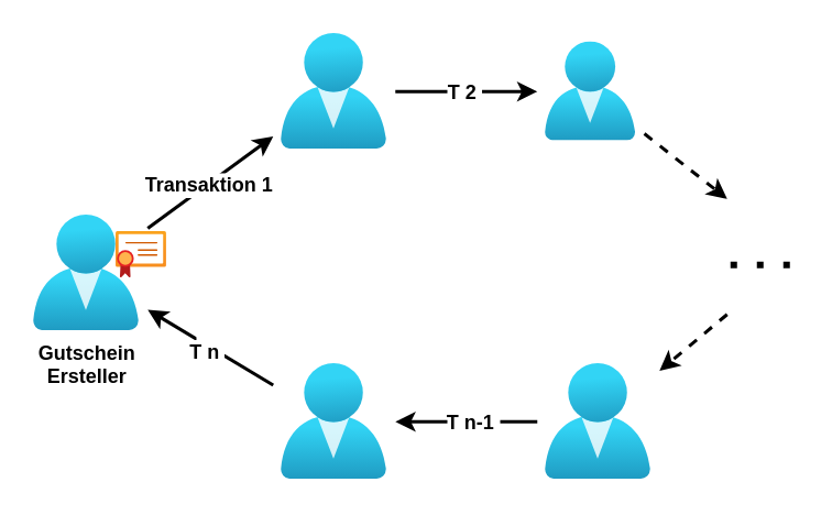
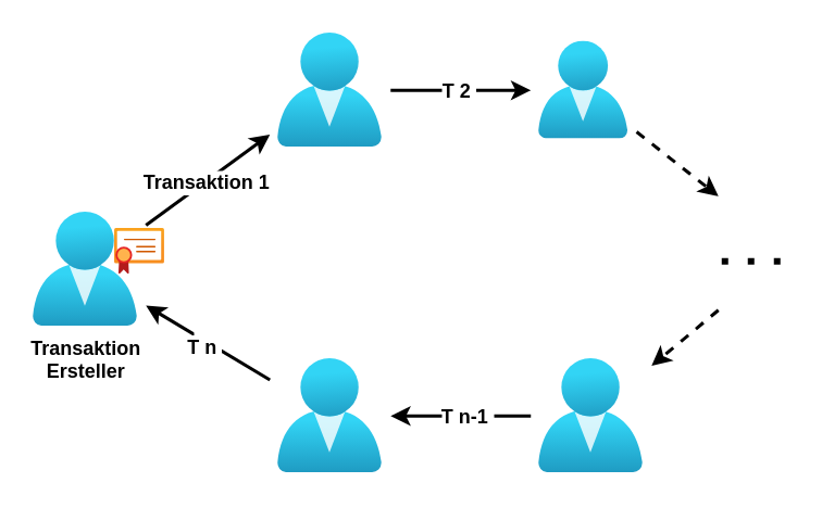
  <mxCell id="0" />
  <mxCell id="1" parent="0" />
  <mxCell id="2" style="edgeStyle=none;rounded=0;orthogonalLoop=1;jettySize=auto;html=1;sourcePerimeterSpacing=5;endArrow=classic;endFill=1;targetPerimeterSpacing=5;startArrow=none;startFill=0;strokeWidth=2;" parent="1" source="4" target="5" edge="1"><mxGeometry relative="1" as="geometry"><mxPoint x="231.834" y="213" as="targetPoint" /></mxGeometry></mxCell>
  <mxCell id="3" value="&lt;font style=&quot;font-size: 12px;&quot;&gt;&lt;b&gt;Transaktion 1&lt;/b&gt;&lt;/font&gt;" style="edgeLabel;html=1;align=center;verticalAlign=middle;resizable=0;points=[];" parent="2" vertex="1" connectable="0"><mxGeometry x="-0.043" relative="1" as="geometry"><mxPoint as="offset" /></mxGeometry></mxCell>
- <mxCell id="4" value="&lt;b&gt;Gutschein &lt;br&gt;Ersteller&lt;/b&gt;" style="image;aspect=fixed;html=1;points=[];align=center;fontSize=12;image=img/lib/azure2/identity/Users.svg;fillOpacity=100;" parent="1" vertex="1"><mxGeometry x="20" y="130" width="64" height="70" as="geometry" /></mxCell>
+ <mxCell id="4" value="&lt;b&gt;Transaktion &lt;br&gt;Ersteller&lt;/b&gt;" style="image;aspect=fixed;html=1;points=[];align=center;fontSize=12;image=img/lib/azure2/identity/Users.svg;fillOpacity=100;" parent="1" vertex="1"><mxGeometry x="20" y="130" width="64" height="70" as="geometry" /></mxCell>
  <mxCell id="5" value="" style="image;aspect=fixed;html=1;points=[];align=center;fontSize=12;image=img/lib/azure2/identity/Users.svg;fillOpacity=100;" parent="1" vertex="1"><mxGeometry x="170" y="20" width="64" height="70" as="geometry" /></mxCell>
  <mxCell id="6" value="" style="image;aspect=fixed;html=1;points=[];align=center;fontSize=12;image=img/lib/azure2/identity/Users.svg;fillOpacity=100;" parent="1" vertex="1"><mxGeometry x="330" y="25" width="54.86" height="60" as="geometry" /></mxCell>
  <mxCell id="7" style="edgeStyle=none;rounded=0;orthogonalLoop=1;jettySize=auto;html=1;sourcePerimeterSpacing=5;endArrow=classic;endFill=1;targetPerimeterSpacing=5;startArrow=none;startFill=0;strokeWidth=2;" parent="1" source="5" target="6" edge="1"><mxGeometry relative="1" as="geometry"><mxPoint x="180" y="306" as="sourcePoint" /><mxPoint x="326" y="300" as="targetPoint" /></mxGeometry></mxCell>
  <mxCell id="8" value="&lt;font style=&quot;font-size: 12px;&quot;&gt;&lt;b&gt;T 2&amp;nbsp;&lt;/b&gt;&lt;/font&gt;" style="edgeLabel;html=1;align=center;verticalAlign=middle;resizable=0;points=[];" parent="7" vertex="1" connectable="0"><mxGeometry x="-0.042" relative="1" as="geometry"><mxPoint as="offset" /></mxGeometry></mxCell>
  <mxCell id="9" value="" style="image;aspect=fixed;html=1;points=[];align=center;fontSize=12;image=img/lib/azure2/identity/Users.svg;fillOpacity=100;" parent="1" vertex="1"><mxGeometry x="170" y="220" width="64" height="70" as="geometry" /></mxCell>
  <mxCell id="10" style="edgeStyle=none;rounded=0;orthogonalLoop=1;jettySize=auto;html=1;sourcePerimeterSpacing=5;endArrow=classic;endFill=1;targetPerimeterSpacing=5;startArrow=none;startFill=0;strokeWidth=2;" parent="1" source="9" target="4" edge="1"><mxGeometry relative="1" as="geometry"><mxPoint x="309" y="181" as="sourcePoint" /><mxPoint x="70" y="240" as="targetPoint" /></mxGeometry></mxCell>
  <mxCell id="11" value="Tn" style="edgeLabel;html=1;align=center;verticalAlign=middle;resizable=0;points=[];" parent="10" vertex="1" connectable="0"><mxGeometry x="0.07" y="1" relative="1" as="geometry"><mxPoint as="offset" /></mxGeometry></mxCell>
  <mxCell id="12" value="&lt;font style=&quot;font-size: 12px;&quot;&gt;&lt;b&gt;T n&amp;nbsp;&lt;/b&gt;&lt;/font&gt;" style="edgeLabel;html=1;align=center;verticalAlign=middle;resizable=0;points=[];" parent="10" vertex="1" connectable="0"><mxGeometry x="0.015" y="3" relative="1" as="geometry"><mxPoint as="offset" /></mxGeometry></mxCell>
  <mxCell id="13" value="" style="image;aspect=fixed;html=1;points=[];align=center;fontSize=12;image=img/lib/azure2/identity/Users.svg;fillOpacity=100;" parent="1" vertex="1"><mxGeometry x="330" y="220" width="64" height="70" as="geometry" /></mxCell>
  <mxCell id="14" style="edgeStyle=none;rounded=0;orthogonalLoop=1;jettySize=auto;html=1;sourcePerimeterSpacing=5;endArrow=classic;endFill=1;targetPerimeterSpacing=5;startArrow=none;startFill=0;strokeWidth=2;" parent="1" source="13" target="9" edge="1"><mxGeometry relative="1" as="geometry"><mxPoint x="145" y="247" as="sourcePoint" /><mxPoint x="89" y="203" as="targetPoint" /></mxGeometry></mxCell>
  <mxCell id="15" value="&lt;font style=&quot;font-size: 12px;&quot;&gt;&lt;b&gt;T n-1&amp;nbsp;&lt;/b&gt;&lt;/font&gt;" style="edgeLabel;html=1;align=center;verticalAlign=middle;resizable=0;points=[];" parent="14" vertex="1" connectable="0"><mxGeometry x="-0.07" relative="1" as="geometry"><mxPoint as="offset" /></mxGeometry></mxCell>
  <mxCell id="16" style="edgeStyle=none;rounded=0;orthogonalLoop=1;jettySize=auto;html=1;sourcePerimeterSpacing=5;endArrow=classic;endFill=1;targetPerimeterSpacing=5;startArrow=none;startFill=0;dashed=1;strokeWidth=2;" parent="1" source="6" edge="1"><mxGeometry relative="1" as="geometry"><mxPoint x="470" y="130" as="sourcePoint" /><mxPoint x="440" y="120" as="targetPoint" /></mxGeometry></mxCell>
  <mxCell id="17" style="edgeStyle=none;rounded=0;orthogonalLoop=1;jettySize=auto;html=1;sourcePerimeterSpacing=5;endArrow=classic;endFill=1;targetPerimeterSpacing=5;startArrow=none;startFill=0;dashed=1;strokeWidth=2;" parent="1" target="13" edge="1"><mxGeometry relative="1" as="geometry"><mxPoint x="440" y="190" as="sourcePoint" /><mxPoint x="556" y="228" as="targetPoint" /></mxGeometry></mxCell>
  <mxCell id="18" value="" style="image;aspect=fixed;html=1;points=[];align=center;fontSize=12;image=img/lib/azure2/app_services/App_Service_Certificates.svg;" parent="1" vertex="1"><mxGeometry x="70" y="140" width="30.63" height="28" as="geometry" /></mxCell>
  <mxCell id="19" value="" style="endArrow=none;dashed=1;html=1;dashPattern=1 3;strokeWidth=4;rounded=0;" parent="1" edge="1"><mxGeometry width="50" height="50" relative="1" as="geometry"><mxPoint x="442" y="160" as="sourcePoint" /><mxPoint x="482" y="160" as="targetPoint" /></mxGeometry></mxCell>
